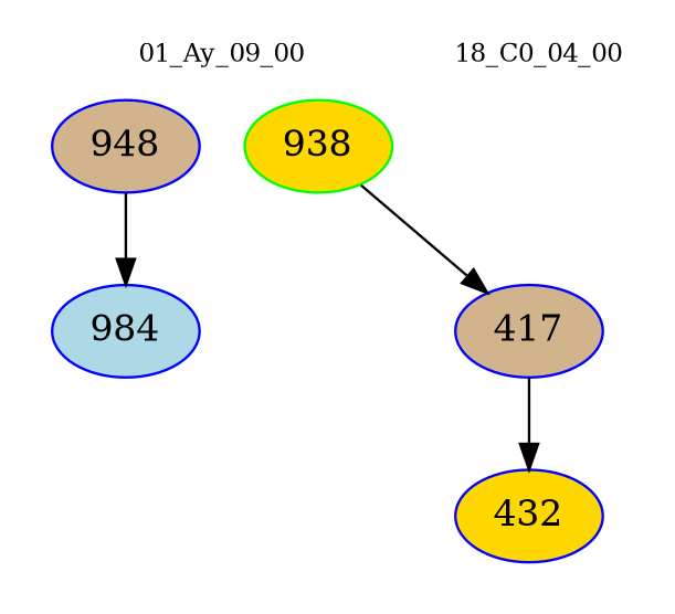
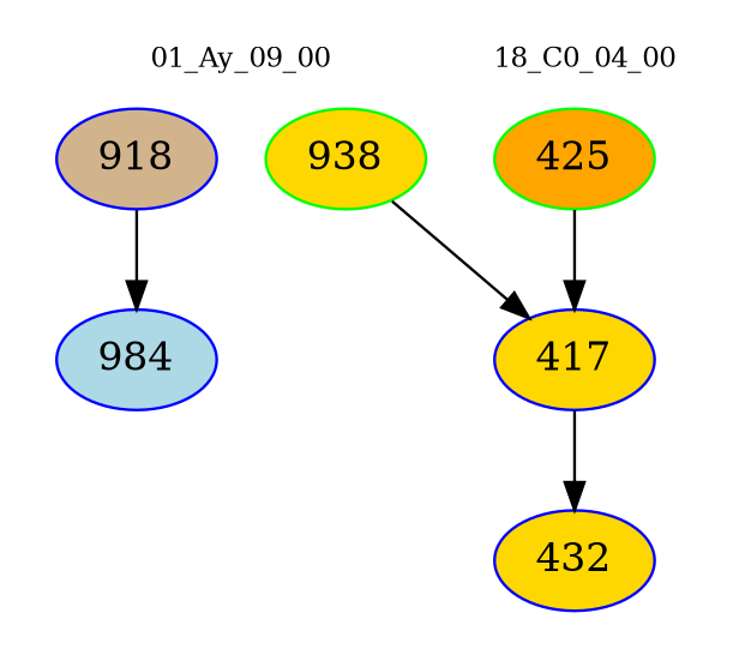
  digraph {
    node [color=blue fillcolor=gold style=filled]
    edge [color=black]
    n1 [color=green label=938]
-   n2 [fillcolor=tan label=948]
+   n2 [fillcolor=tan label=918]
    n3 [fillcolor=lightblue label=984]
-   n5 [fillcolor=tan label=417]
+   n4 [color=green fillcolor=orange label=425]
+   n5 [label=417]
    n6 [label=432]
    subgraph cluster_1 {
      color=white
      fontsize=10
      label="01_Ay_09_00"
      n1
      n2
      n3
    }
    subgraph cluster_2 {
      color=white
      fontsize=10
      label="18_C0_04_00"
+     n4
      n5
      n6
    }
    n1 -> n5
    n2 -> n3
+   n4 -> n5
    n5 -> n6
  }
